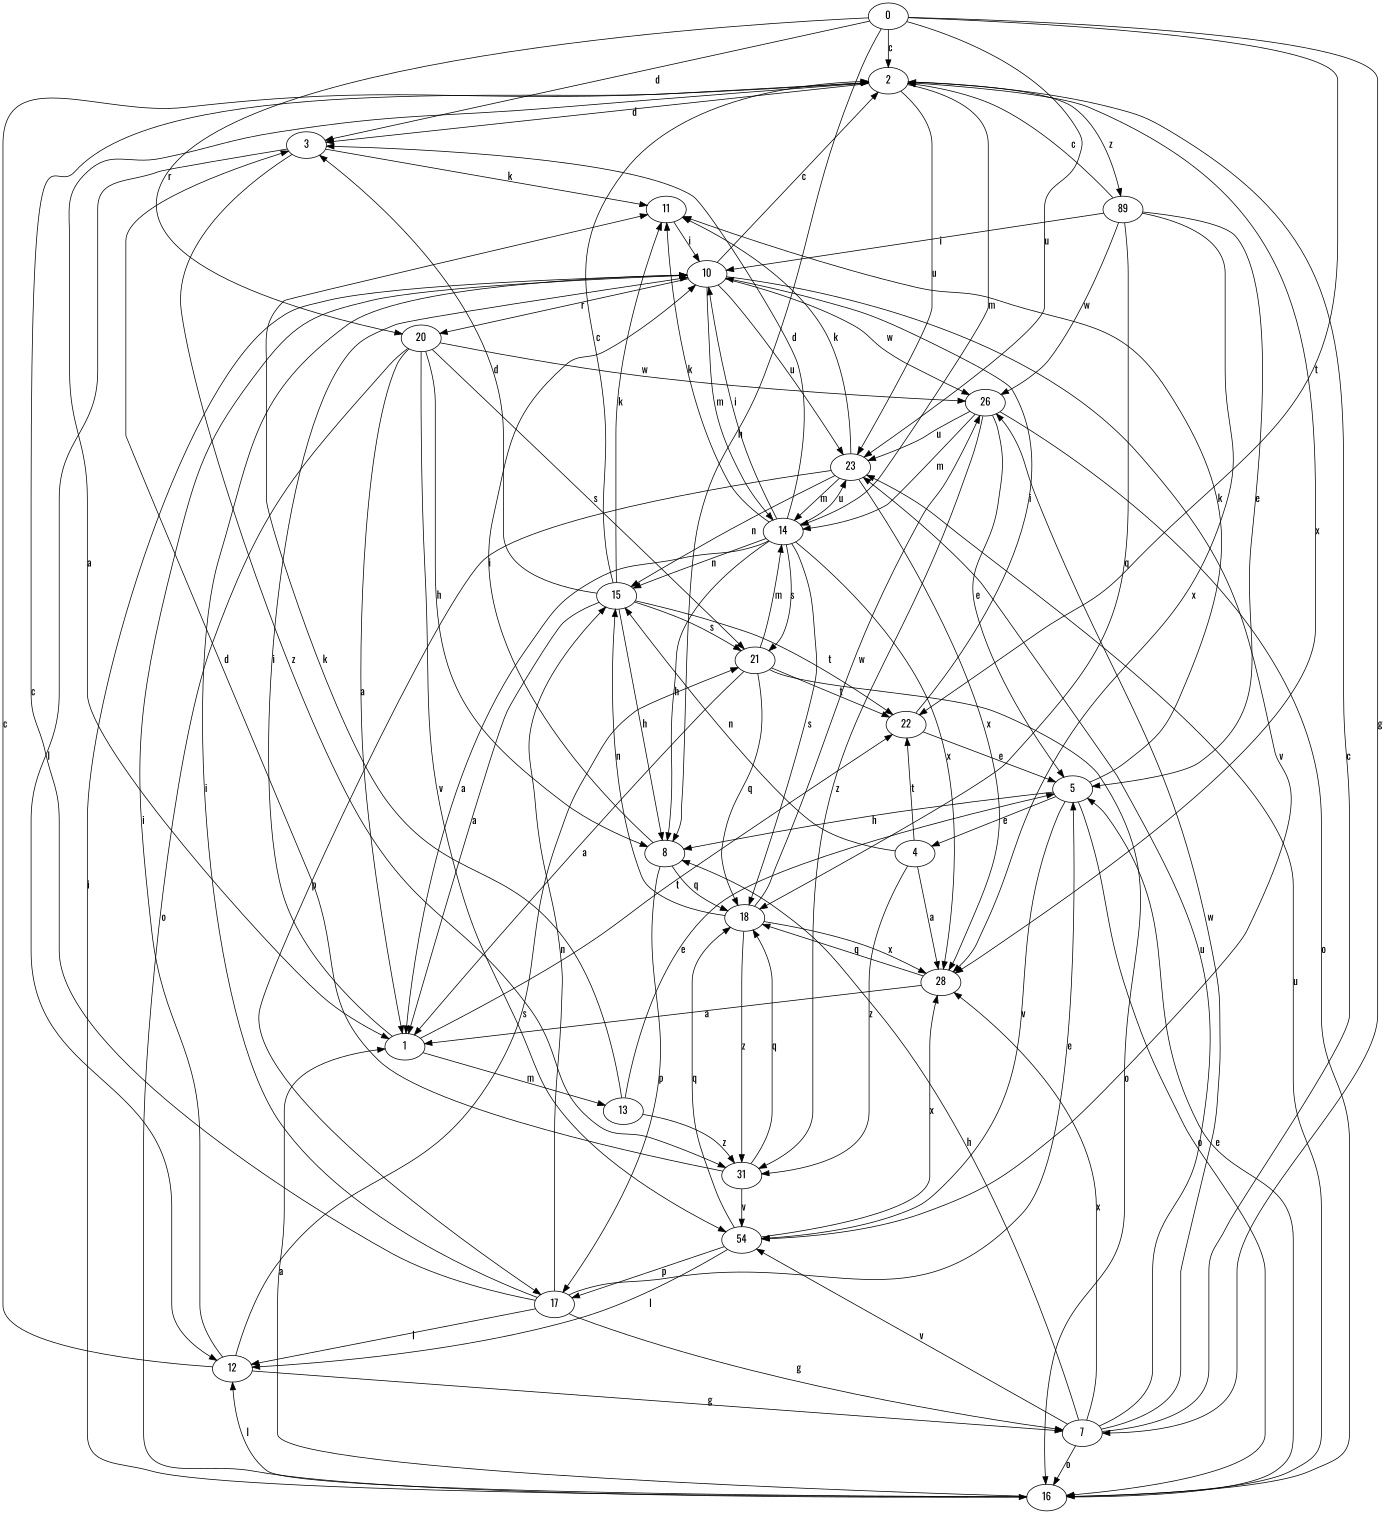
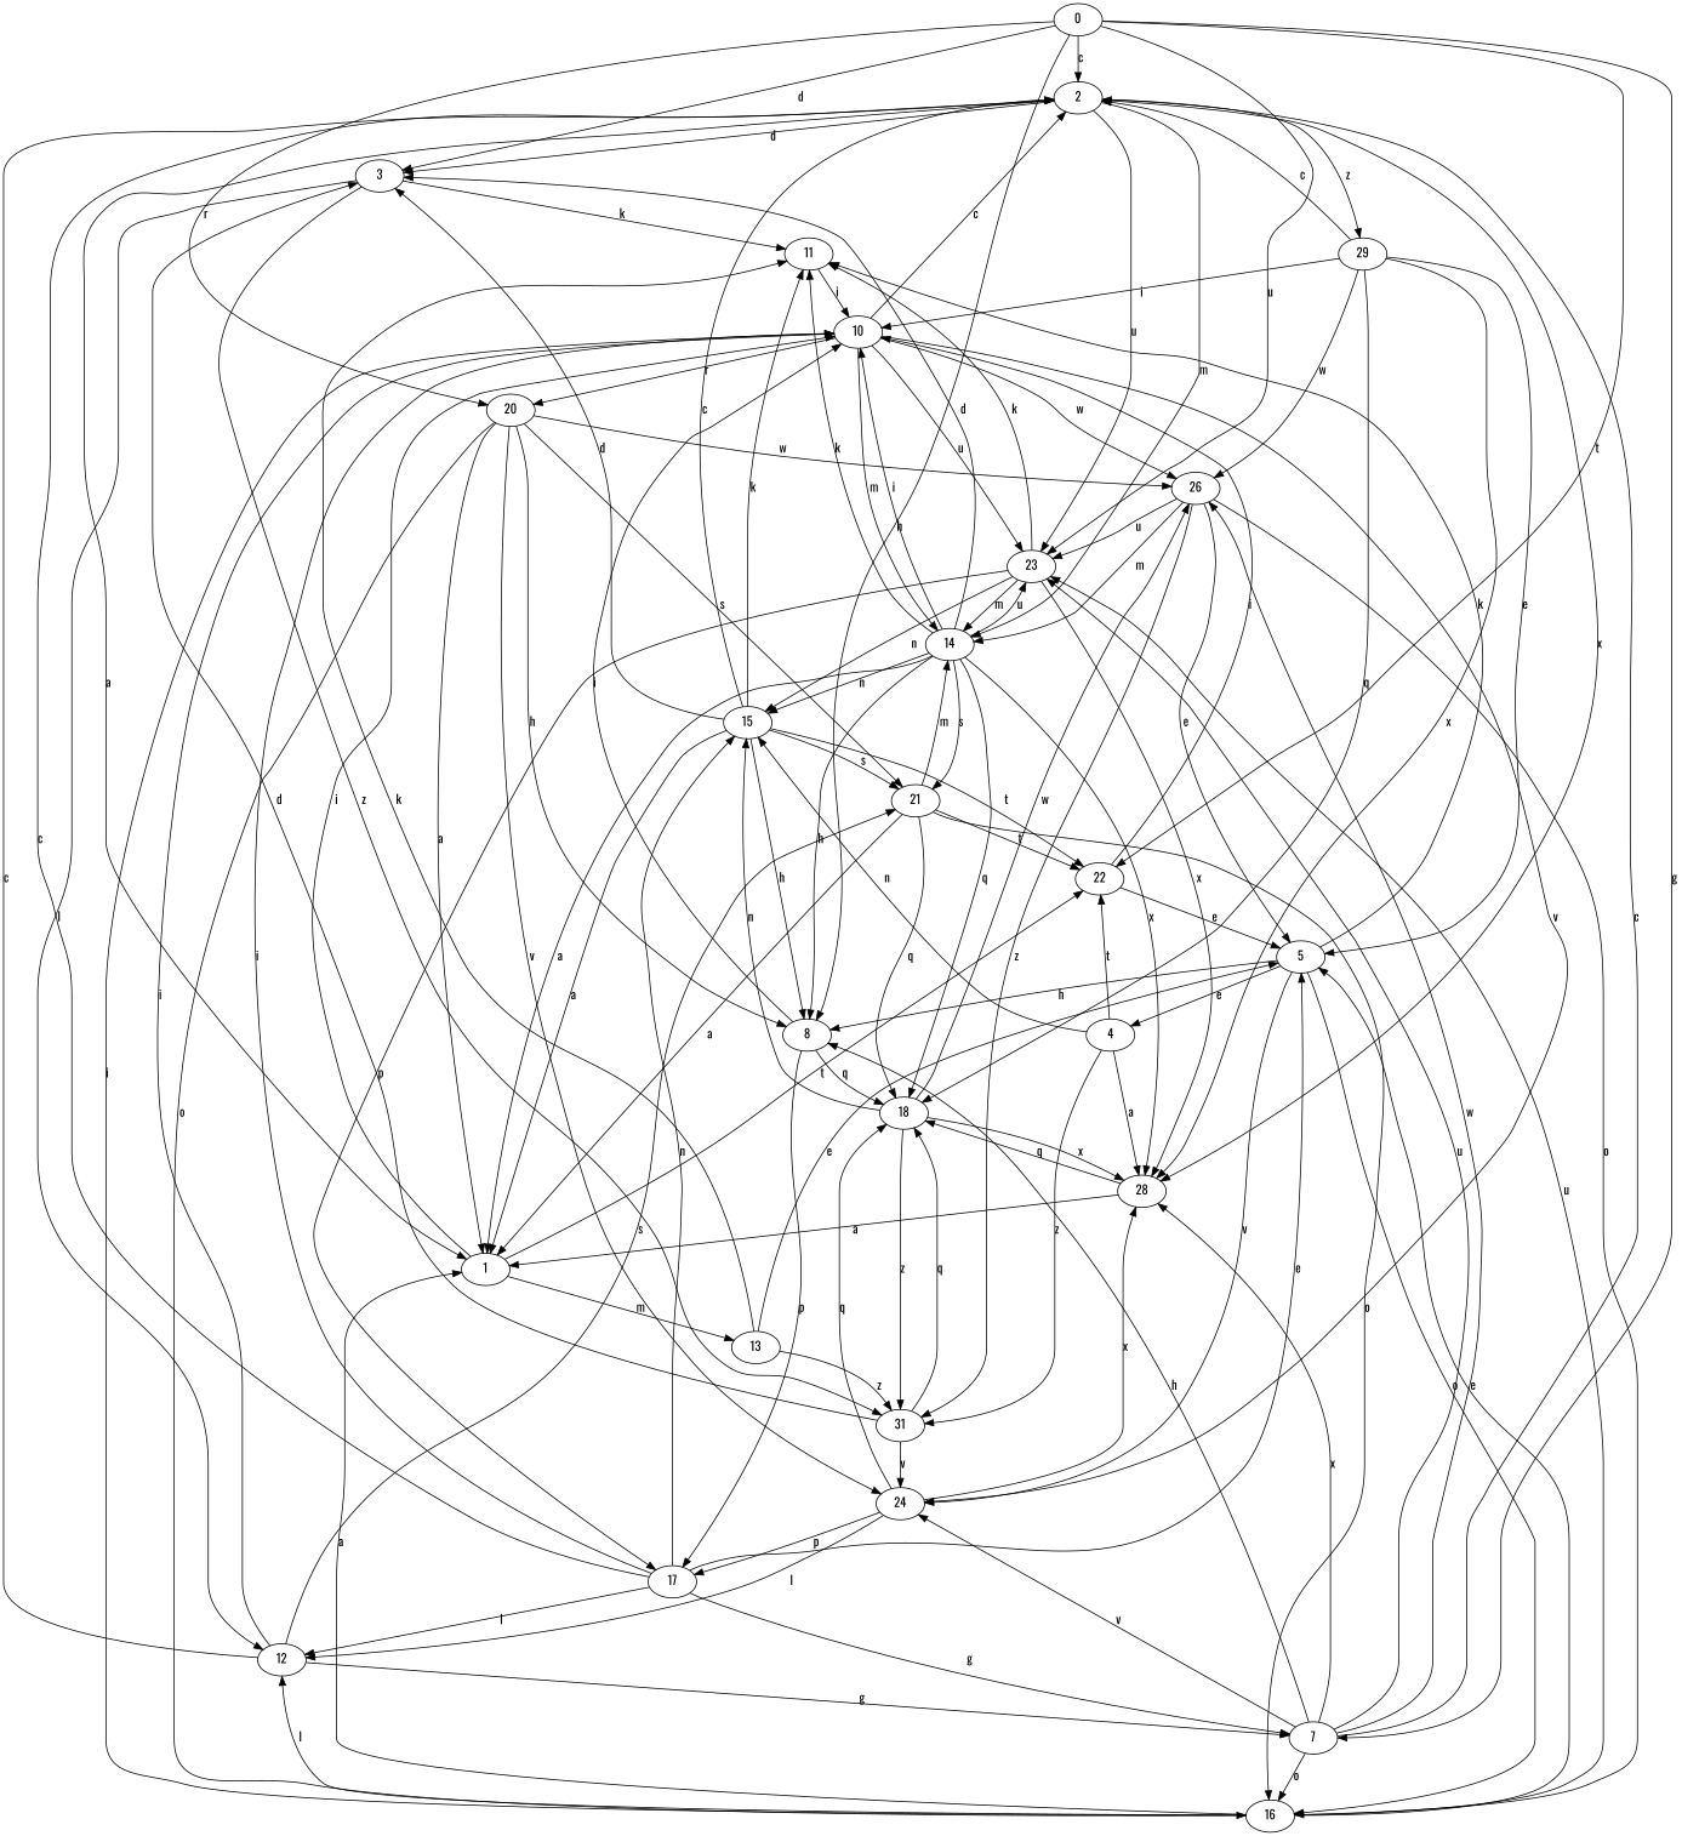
  strict digraph {
    fontname=Oswald
    node [fontname=Oswald]
    edge [fontname=Oswald]
    0
    2
    3
    7
    8
    20
    22
    23
    1
    14
    28
-   29 [label=89]
+   29
    11
    12
    31
    16
-   24 [label=54]
+   24
    26
    10
    17
    18
    21
    5
    15
    13
    4
    0 -> 2 [label=c]
    0 -> 3 [label=d]
    0 -> 7 [label=g]
    0 -> 8 [label=h]
    0 -> 20 [label=r]
    0 -> 22 [label=t]
    0 -> 23 [label=u]
    2 -> 3 [label=d]
    2 -> 23 [label=u]
    2 -> 1 [label=a]
    2 -> 14 [label=m]
    2 -> 28 [label=x]
    2 -> 29 [label=z]
    3 -> 11 [label=k]
    3 -> 12 [label=l]
    3 -> 31 [label=z]
    7 -> 2 [label=c]
    7 -> 8 [label=h]
    7 -> 23 [label=u]
    7 -> 28 [label=x]
    7 -> 16 [label=o]
    7 -> 24 [label=v]
    7 -> 26 [label=w]
    8 -> 10 [label=i]
    8 -> 17 [label=p]
    8 -> 18 [label=q]
    20 -> 8 [label=h]
    20 -> 1 [label=a]
    20 -> 16 [label=o]
    20 -> 24 [label=v]
    20 -> 26 [label=w]
    20 -> 21 [label=s]
    22 -> 10 [label=i]
    22 -> 5 [label=e]
    23 -> 14 [label=m]
    23 -> 28 [label=x]
    23 -> 11 [label=k]
    23 -> 17 [label=p]
    23 -> 15 [label=n]
    1 -> 22 [label=t]
    1 -> 10 [label=i]
    1 -> 13 [label=m]
    14 -> 3 [label=d]
    14 -> 8 [label=h]
    14 -> 23 [label=u]
    14 -> 1 [label=a]
    14 -> 28 [label=x]
    14 -> 11 [label=k]
    14 -> 10 [label=i]
-   14 -> 18 [label=s]
+   14 -> 18 [label=q]
    14 -> 21 [label=s]
    14 -> 15 [label=n]
    28 -> 1 [label=a]
    28 -> 18 [label=q]
    29 -> 2 [label=c]
    29 -> 28 [label=x]
    29 -> 26 [label=w]
    29 -> 10 [label=i]
    29 -> 18 [label=q]
    29 -> 5 [label=e]
    11 -> 10 [label=i]
    12 -> 2 [label=c]
    12 -> 7 [label=g]
    12 -> 10 [label=i]
    12 -> 21 [label=s]
    31 -> 3 [label=d]
    31 -> 24 [label=v]
    31 -> 18 [label=q]
    16 -> 23 [label=u]
    16 -> 1 [label=a]
    16 -> 12 [label=l]
    16 -> 10 [label=i]
    16 -> 5 [label=e]
    24 -> 28 [label=x]
    24 -> 12 [label=l]
    24 -> 17 [label=p]
    24 -> 18 [label=q]
    26 -> 23 [label=u]
    26 -> 14 [label=m]
    26 -> 31 [label=z]
    26 -> 16 [label=o]
    26 -> 5 [label=e]
    10 -> 2 [label=c]
    10 -> 20 [label=r]
    10 -> 23 [label=u]
    10 -> 14 [label=m]
    10 -> 24 [label=v]
    10 -> 26 [label=w]
    17 -> 2 [label=c]
    17 -> 7 [label=g]
    17 -> 12 [label=l]
    17 -> 10 [label=i]
    17 -> 5 [label=e]
    17 -> 15 [label=n]
    18 -> 28 [label=x]
    18 -> 31 [label=z]
    18 -> 26 [label=w]
    18 -> 15 [label=n]
    21 -> 22 [label=t]
    21 -> 1 [label=a]
    21 -> 14 [label=m]
    21 -> 16 [label=o]
    21 -> 18 [label=q]
    5 -> 8 [label=h]
    5 -> 11 [label=k]
    5 -> 16 [label=o]
    5 -> 24 [label=v]
    5 -> 4 [label=e]
    15 -> 2 [label=c]
    15 -> 3 [label=d]
    15 -> 8 [label=h]
    15 -> 22 [label=t]
    15 -> 1 [label=a]
    15 -> 11 [label=k]
    15 -> 21 [label=s]
    13 -> 11 [label=k]
    13 -> 31 [label=z]
    13 -> 5 [label=e]
    4 -> 22 [label=t]
    4 -> 28 [label=a]
    4 -> 31 [label=z]
    4 -> 15 [label=n]
  }
